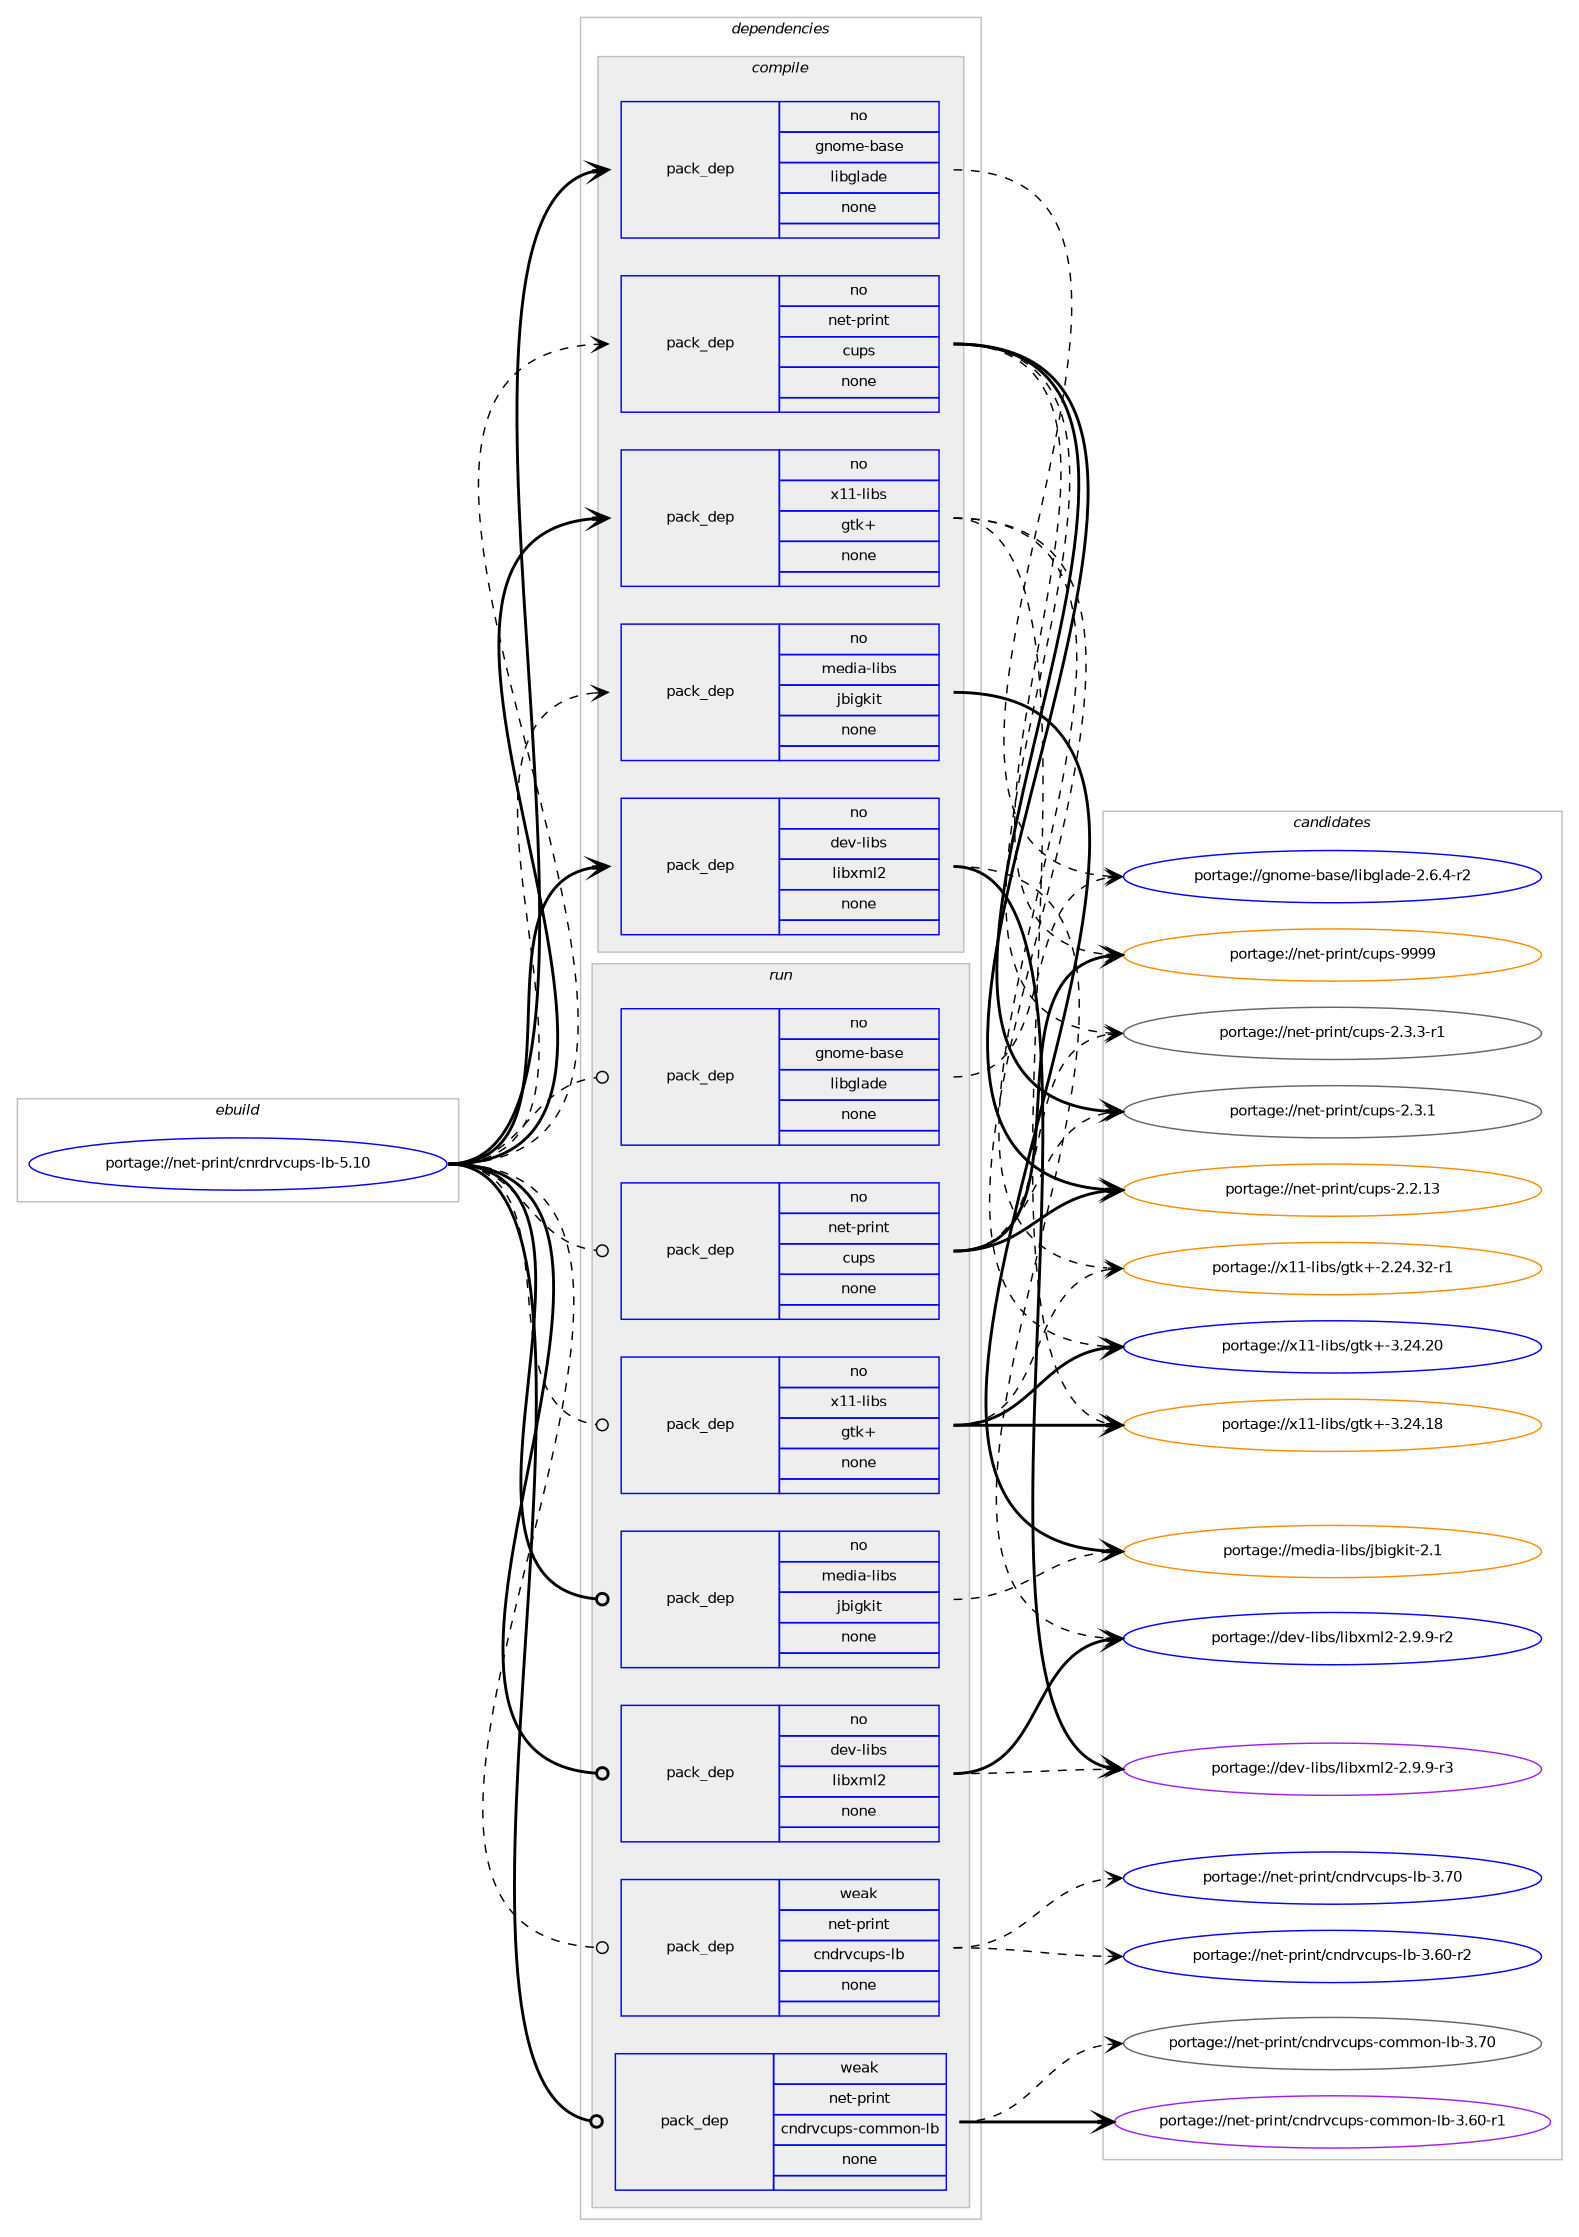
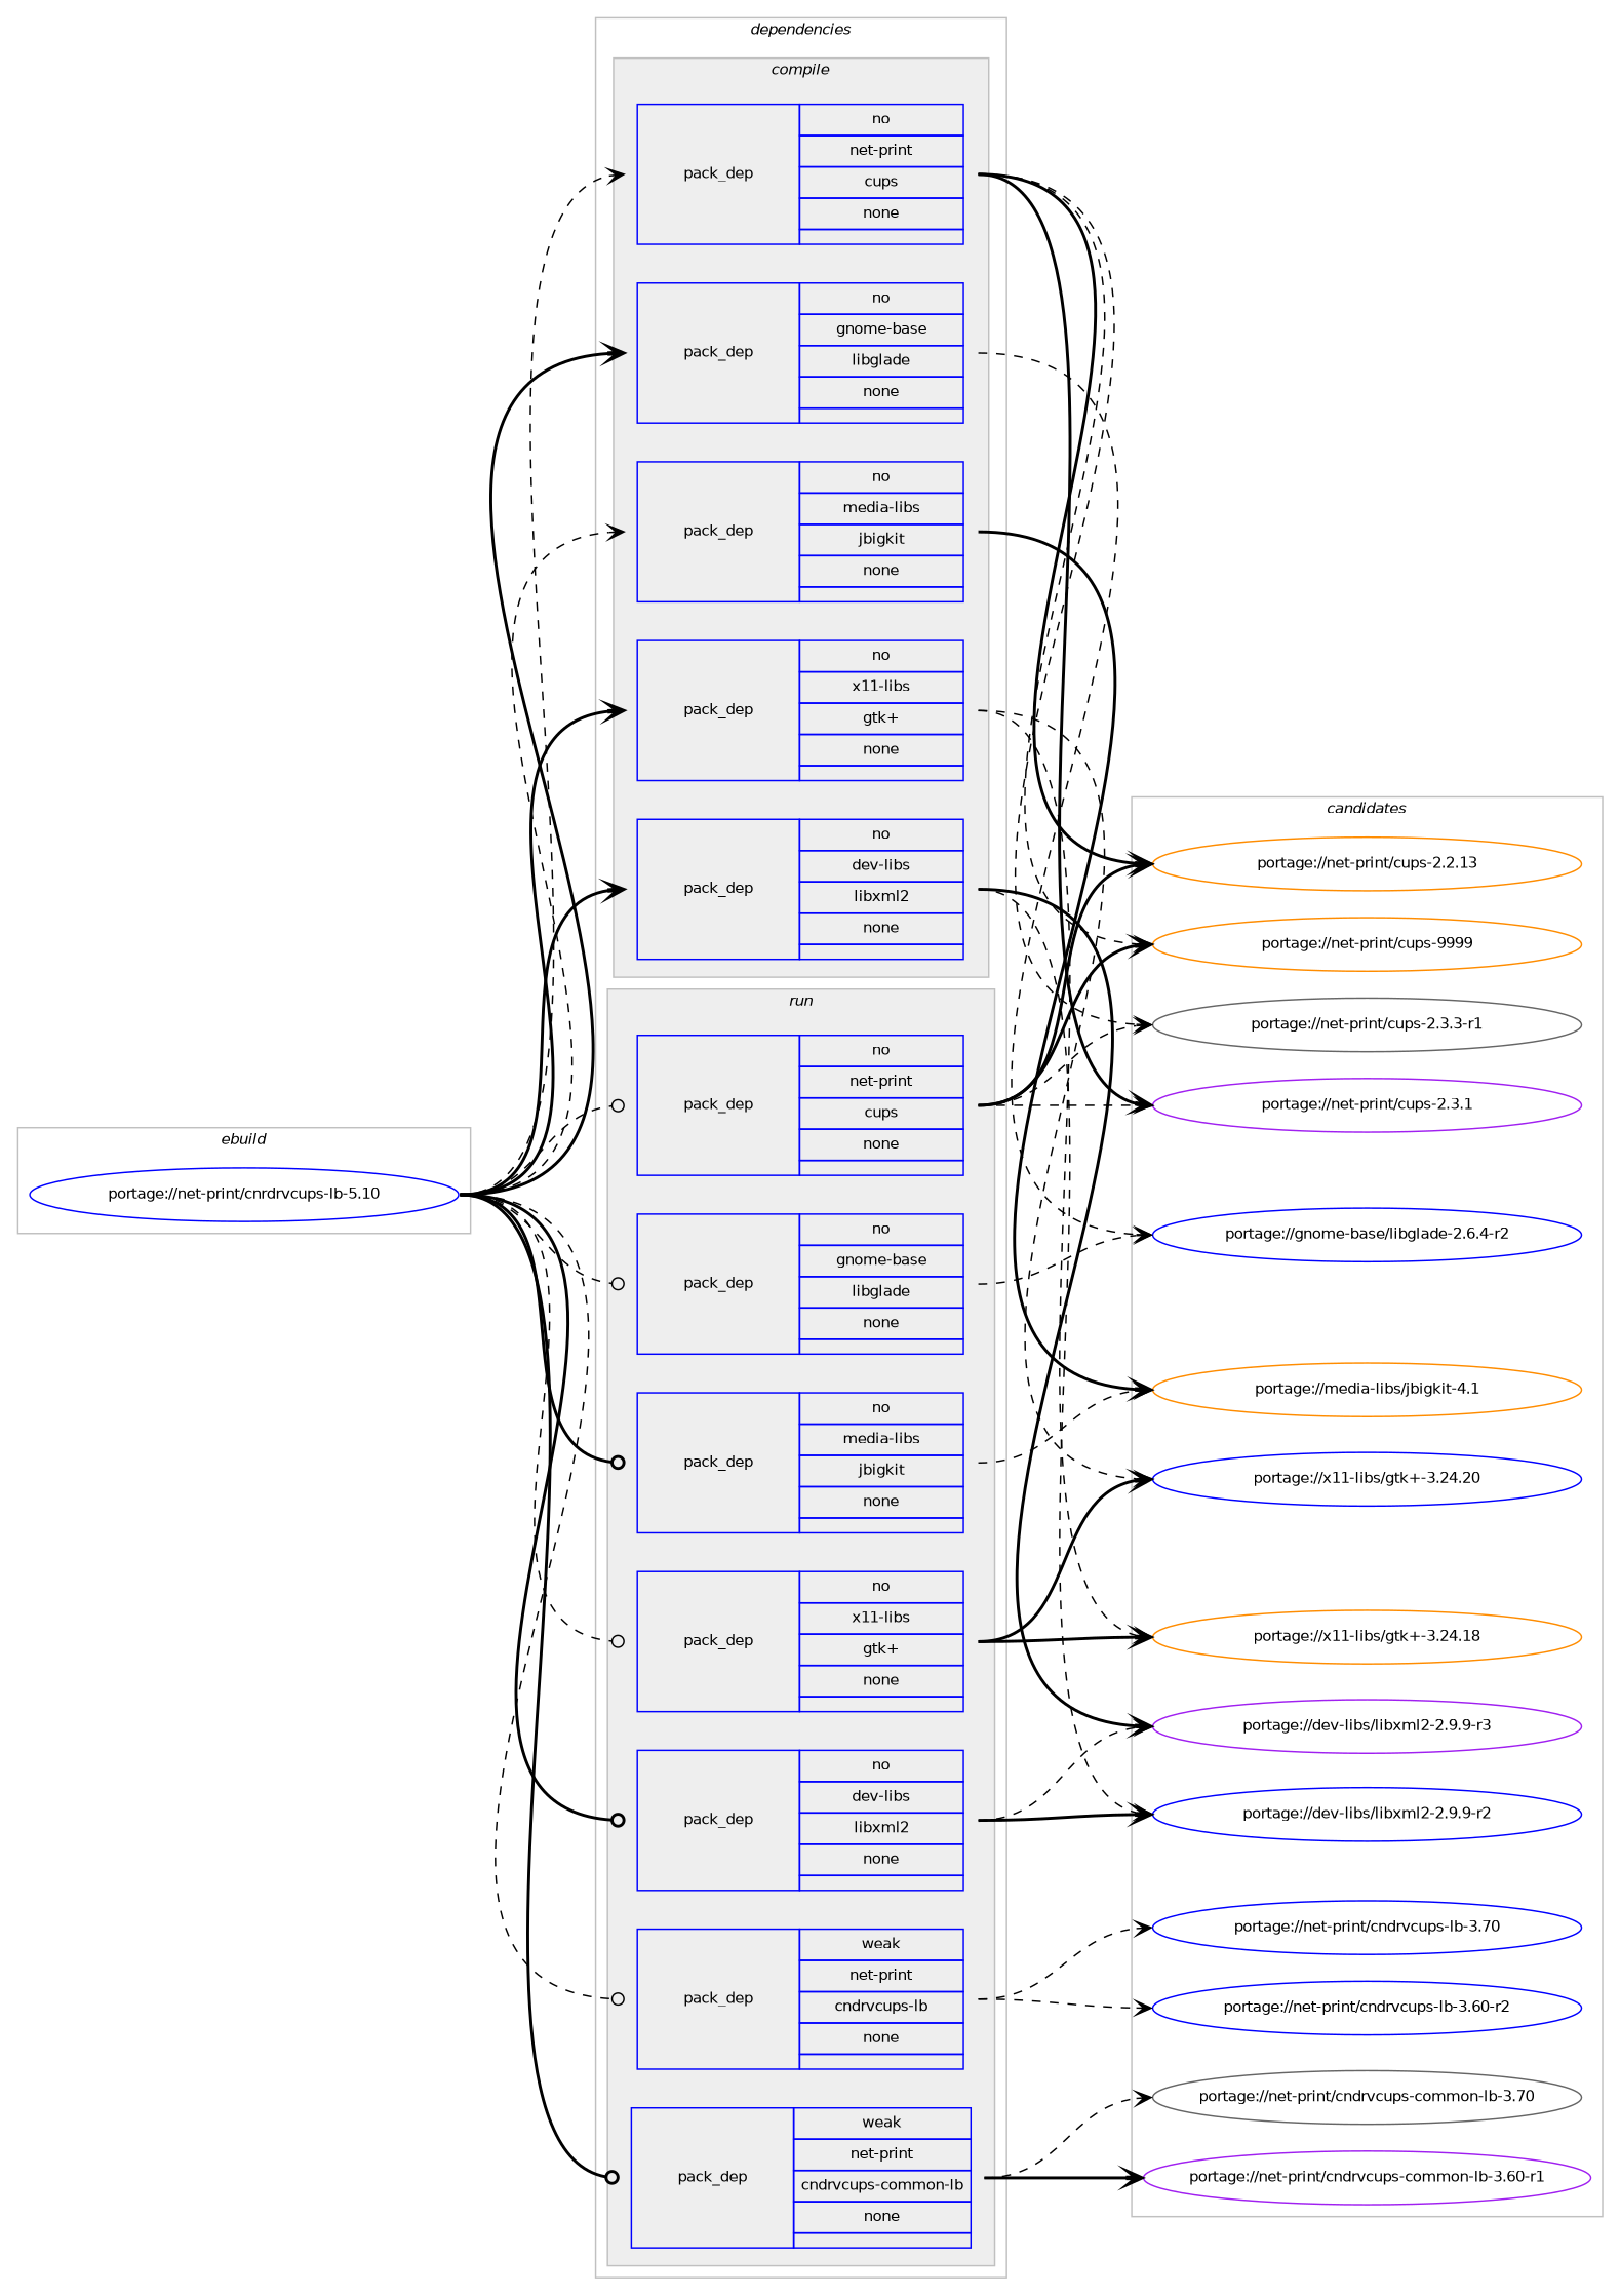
  digraph {
    compound=true
    concentrate=true
    fontname=Helvetica
    fontsize=10
    newrank=true
    rankdir=LR
    ranksep=1.5
    node [color=blue fontname=Helvetica fontsize=10]
    edge [arrowhead=vee headport=w style=dashed tailport=e weight=100]
    n1 [label="portage://net-print/cnrdrvcups-lb-5.10" width=4]
    n2 [label=<<TABLE BORDER="0" CELLBORDER="1" CELLSPACING="0" CELLPADDING="4" WIDTH="220"><TR><TD ROWSPAN="6" CELLPADDING="30">pack_dep</TD></TR><TR><TD WIDTH="110">no</TD></TR><TR><TD>dev-libs</TD></TR><TR><TD>libxml2</TD></TR><TR><TD>none</TD></TR><TR><TD></TD></TR></TABLE>> shape=none]
    n3 [label=<<TABLE BORDER="0" CELLBORDER="1" CELLSPACING="0" CELLPADDING="4" WIDTH="220"><TR><TD ROWSPAN="6" CELLPADDING="30">pack_dep</TD></TR><TR><TD WIDTH="110">no</TD></TR><TR><TD>gnome-base</TD></TR><TR><TD>libglade</TD></TR><TR><TD>none</TD></TR><TR><TD></TD></TR></TABLE>> shape=none]
    n4 [label=<<TABLE BORDER="0" CELLBORDER="1" CELLSPACING="0" CELLPADDING="4" WIDTH="220"><TR><TD ROWSPAN="6" CELLPADDING="30">pack_dep</TD></TR><TR><TD WIDTH="110">no</TD></TR><TR><TD>media-libs</TD></TR><TR><TD>jbigkit</TD></TR><TR><TD>none</TD></TR><TR><TD></TD></TR></TABLE>> shape=none]
    n5 [label=<<TABLE BORDER="0" CELLBORDER="1" CELLSPACING="0" CELLPADDING="4" WIDTH="220"><TR><TD ROWSPAN="6" CELLPADDING="30">pack_dep</TD></TR><TR><TD WIDTH="110">no</TD></TR><TR><TD>net-print</TD></TR><TR><TD>cups</TD></TR><TR><TD>none</TD></TR><TR><TD></TD></TR></TABLE>> shape=none]
    n6 [label=<<TABLE BORDER="0" CELLBORDER="1" CELLSPACING="0" CELLPADDING="4" WIDTH="220"><TR><TD ROWSPAN="6" CELLPADDING="30">pack_dep</TD></TR><TR><TD WIDTH="110">no</TD></TR><TR><TD>x11-libs</TD></TR><TR><TD>gtk+</TD></TR><TR><TD>none</TD></TR><TR><TD></TD></TR></TABLE>> shape=none]
    n7 [label=<<TABLE BORDER="0" CELLBORDER="1" CELLSPACING="0" CELLPADDING="4" WIDTH="220"><TR><TD ROWSPAN="6" CELLPADDING="30">pack_dep</TD></TR><TR><TD WIDTH="110">no</TD></TR><TR><TD>x11-libs</TD></TR><TR><TD>gtk+</TD></TR><TR><TD>none</TD></TR><TR><TD></TD></TR></TABLE>> shape=none]
    n8 [label=<<TABLE BORDER="0" CELLBORDER="1" CELLSPACING="0" CELLPADDING="4" WIDTH="220"><TR><TD ROWSPAN="6" CELLPADDING="30">pack_dep</TD></TR><TR><TD WIDTH="110">no</TD></TR><TR><TD>dev-libs</TD></TR><TR><TD>libxml2</TD></TR><TR><TD>none</TD></TR><TR><TD></TD></TR></TABLE>> shape=none]
    n9 [label=<<TABLE BORDER="0" CELLBORDER="1" CELLSPACING="0" CELLPADDING="4" WIDTH="220"><TR><TD ROWSPAN="6" CELLPADDING="30">pack_dep</TD></TR><TR><TD WIDTH="110">no</TD></TR><TR><TD>gnome-base</TD></TR><TR><TD>libglade</TD></TR><TR><TD>none</TD></TR><TR><TD></TD></TR></TABLE>> shape=none]
    n10 [label=<<TABLE BORDER="0" CELLBORDER="1" CELLSPACING="0" CELLPADDING="4" WIDTH="220"><TR><TD ROWSPAN="6" CELLPADDING="30">pack_dep</TD></TR><TR><TD WIDTH="110">weak</TD></TR><TR><TD>net-print</TD></TR><TR><TD>cndrvcups-lb</TD></TR><TR><TD>none</TD></TR><TR><TD></TD></TR></TABLE>> shape=none]
    n11 [label=<<TABLE BORDER="0" CELLBORDER="1" CELLSPACING="0" CELLPADDING="4" WIDTH="220"><TR><TD ROWSPAN="6" CELLPADDING="30">pack_dep</TD></TR><TR><TD WIDTH="110">no</TD></TR><TR><TD>media-libs</TD></TR><TR><TD>jbigkit</TD></TR><TR><TD>none</TD></TR><TR><TD></TD></TR></TABLE>> shape=none]
    n12 [label=<<TABLE BORDER="0" CELLBORDER="1" CELLSPACING="0" CELLPADDING="4" WIDTH="220"><TR><TD ROWSPAN="6" CELLPADDING="30">pack_dep</TD></TR><TR><TD WIDTH="110">no</TD></TR><TR><TD>net-print</TD></TR><TR><TD>cups</TD></TR><TR><TD>none</TD></TR><TR><TD></TD></TR></TABLE>> shape=none]
    n13 [label=<<TABLE BORDER="0" CELLBORDER="1" CELLSPACING="0" CELLPADDING="4" WIDTH="220"><TR><TD ROWSPAN="6" CELLPADDING="30">pack_dep</TD></TR><TR><TD WIDTH="110">weak</TD></TR><TR><TD>net-print</TD></TR><TR><TD>cndrvcups-common-lb</TD></TR><TR><TD>none</TD></TR><TR><TD></TD></TR></TABLE>> shape=none]
    n14 [color=purple label="portage://dev-libs/libxml2-2.9.9-r3" width=4]
    n15 [label="portage://dev-libs/libxml2-2.9.9-r2" width=4]
    n16 [label="portage://gnome-base/libglade-2.6.4-r2" width=4]
-   n17 [color=darkorange label="portage://media-libs/jbigkit-2.1" width=4]
+   n17 [color=darkorange label="portage://media-libs/jbigkit-4.1" width=4]
    n18 [color=darkorange label="portage://net-print/cups-9999" width=4]
    n19 [color=gray40 label="portage://net-print/cups-2.3.3-r1" width=4]
-   n20 [color=gray40 label="portage://net-print/cups-2.3.1" width=4]
+   n20 [color=purple label="portage://net-print/cups-2.3.1" width=4]
    n21 [color=darkorange label="portage://net-print/cups-2.2.13" width=4]
    n22 [label="portage://x11-libs/gtk+-3.24.20" width=4]
    n23 [color=darkorange label="portage://x11-libs/gtk+-3.24.18" width=4]
-   n24 [color=darkorange label="portage://x11-libs/gtk+-2.24.32-r1" width=4]
    n25 [color=gray40 label="portage://net-print/cndrvcups-common-lb-3.70" width=4]
    n26 [color=purple label="portage://net-print/cndrvcups-common-lb-3.60-r1" width=4]
    n27 [label="portage://net-print/cndrvcups-lb-3.70" width=4]
    n28 [label="portage://net-print/cndrvcups-lb-3.60-r2" width=4]
    subgraph cluster_1 {
      color=gray
      label=<<i>ebuild</i>>
      rank=same
      n1
    }
    subgraph cluster_2 {
      color=gray
      label=<<i>dependencies</i>>
      subgraph cluster_3 {
        color=gray
        fillcolor="#eeeeee"
        label=<<i>compile</i>>
        style=filled
        subgraph sub_4 {
          color=gray
          fillcolor="#eeeeee"
          label=<<i>compile</i>>
          style=filled
          n2
        }
        subgraph sub_5 {
          color=gray
          fillcolor="#eeeeee"
          label=<<i>compile</i>>
          style=filled
          n3
        }
        subgraph sub_6 {
          color=gray
          fillcolor="#eeeeee"
          label=<<i>compile</i>>
          style=filled
          n4
        }
        subgraph sub_7 {
          color=gray
          fillcolor="#eeeeee"
          label=<<i>compile</i>>
          style=filled
          n5
        }
        subgraph sub_8 {
          color=gray
          fillcolor="#eeeeee"
          label=<<i>compile</i>>
          style=filled
          n6
        }
      }
      subgraph cluster_9 {
        color=gray
        fillcolor="#eeeeee"
        label=<<i>compile and run</i>>
        style=filled
      }
      subgraph cluster_10 {
        color=gray
        fillcolor="#eeeeee"
        label=<<i>run</i>>
        style=filled
        subgraph sub_11 {
          color=gray
          fillcolor="#eeeeee"
          label=<<i>run</i>>
          style=filled
          n7
        }
        subgraph sub_12 {
          color=gray
          fillcolor="#eeeeee"
          label=<<i>run</i>>
          style=filled
          n8
        }
        subgraph sub_13 {
          color=gray
          fillcolor="#eeeeee"
          label=<<i>run</i>>
          style=filled
          n9
        }
        subgraph sub_14 {
          color=gray
          fillcolor="#eeeeee"
          label=<<i>run</i>>
          style=filled
          n10
        }
        subgraph sub_15 {
          color=gray
          fillcolor="#eeeeee"
          label=<<i>run</i>>
          style=filled
          n11
        }
        subgraph sub_16 {
          color=gray
          fillcolor="#eeeeee"
          label=<<i>run</i>>
          style=filled
          n12
        }
        subgraph sub_17 {
          color=gray
          fillcolor="#eeeeee"
          label=<<i>run</i>>
          style=filled
          n13
        }
      }
    }
    subgraph cluster_18 {
      color=gray
      label=<<i>candidates</i>>
      rank=same
      subgraph sub_19 {
        color=black
        label=<<i>candidates</i>>
        nodesep=1
        rank=same
        n14
        n15
      }
      subgraph sub_20 {
        color=black
        label=<<i>candidates</i>>
        nodesep=1
        rank=same
        n16
      }
      subgraph sub_21 {
        color=black
        label=<<i>candidates</i>>
        nodesep=1
        rank=same
        n17
      }
      subgraph sub_22 {
        color=black
        label=<<i>candidates</i>>
        nodesep=1
        rank=same
        n18
        n19
        n20
        n21
      }
      subgraph sub_23 {
        color=black
        label=<<i>candidates</i>>
        nodesep=1
        rank=same
        n22
        n23
-       n24
      }
      subgraph sub_24 {
        color=black
        label=<<i>candidates</i>>
        nodesep=1
        rank=same
        n14
        n15
      }
      subgraph sub_25 {
        color=black
        label=<<i>candidates</i>>
        nodesep=1
        rank=same
        n16
      }
      subgraph sub_26 {
        color=black
        label=<<i>candidates</i>>
        nodesep=1
        rank=same
        n17
      }
      subgraph sub_27 {
        color=black
        label=<<i>candidates</i>>
        nodesep=1
        rank=same
        n18
        n19
        n20
        n21
      }
      subgraph sub_28 {
        color=black
        label=<<i>candidates</i>>
        nodesep=1
        rank=same
        n22
        n23
-       n24
      }
      subgraph sub_29 {
        color=black
        label=<<i>candidates</i>>
        nodesep=1
        rank=same
        n25
        n26
      }
      subgraph sub_30 {
        color=black
        label=<<i>candidates</i>>
        nodesep=1
        rank=same
        n27
        n28
      }
    }
    n1 -> n2 [style=bold weight=20]
    n1 -> n3 [style=bold weight=20]
    n1 -> n4 [weight=20]
    n1 -> n5 [weight=20]
    n1 -> n6 [style=bold weight=20]
    n1 -> n7 [arrowhead=odot weight=20]
    n1 -> n8 [arrowhead=odot style=bold weight=20]
    n1 -> n9 [arrowhead=odot weight=20]
    n1 -> n10 [arrowhead=odot weight=20]
    n1 -> n11 [arrowhead=odot style=bold weight=20]
    n1 -> n12 [arrowhead=odot weight=20]
    n1 -> n13 [arrowhead=odot style=bold weight=20]
    n2 -> n14 [style=bold]
    n2 -> n15
    n3 -> n16
    n4 -> n17 [style=bold]
    n5 -> n18
    n5 -> n19
    n5 -> n20 [style=bold]
    n5 -> n21 [style=bold]
    n6 -> n22
    n6 -> n23
-   n6 -> n24
    n7 -> n22 [style=bold]
    n7 -> n23 [style=bold]
-   n7 -> n24
    n8 -> n14
    n8 -> n15 [style=bold]
    n9 -> n16
    n10 -> n27
    n10 -> n28
    n11 -> n17
    n12 -> n18 [style=bold]
    n12 -> n19
    n12 -> n20
    n12 -> n21 [style=bold]
    n13 -> n25
    n13 -> n26 [style=bold]
  }
